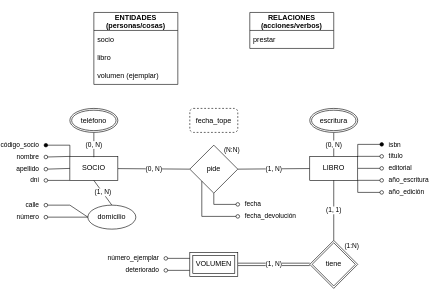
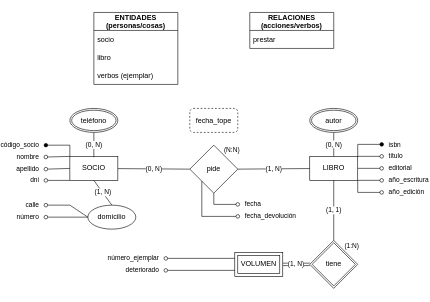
  <mxCell id="0" />
  <mxCell id="1" parent="0" />
  <mxCell id="2" value="ENTIDADES&#10;(personas/cosas)" style="swimlane;fontStyle=1;childLayout=stackLayout;horizontal=1;startSize=30;horizontalStack=0;resizeParent=1;resizeParentMax=0;resizeLast=0;collapsible=1;marginBottom=0;" parent="1" vertex="1"><mxGeometry x="100" y="20" width="140" height="120" as="geometry"><mxRectangle x="40" y="240" width="50" height="30" as="alternateBounds" /></mxGeometry></mxCell>
  <mxCell id="3" value="socio" style="text;strokeColor=none;fillColor=none;align=left;verticalAlign=middle;spacingLeft=4;spacingRight=4;overflow=hidden;points=[[0,0.5],[1,0.5]];portConstraint=eastwest;rotatable=0;" parent="2" vertex="1"><mxGeometry y="30" width="140" height="30" as="geometry" /></mxCell>
  <mxCell id="4" value="libro" style="text;strokeColor=none;fillColor=none;align=left;verticalAlign=middle;spacingLeft=4;spacingRight=4;overflow=hidden;points=[[0,0.5],[1,0.5]];portConstraint=eastwest;rotatable=0;" parent="2" vertex="1"><mxGeometry y="60" width="140" height="30" as="geometry" /></mxCell>
- <mxCell id="5" value="volumen (ejemplar)" style="text;strokeColor=none;fillColor=none;align=left;verticalAlign=middle;spacingLeft=4;spacingRight=4;overflow=hidden;points=[[0,0.5],[1,0.5]];portConstraint=eastwest;rotatable=0;" parent="2" vertex="1"><mxGeometry y="90" width="140" height="30" as="geometry" /></mxCell>
+ <mxCell id="5" value="verbos (ejemplar)" style="text;strokeColor=none;fillColor=none;align=left;verticalAlign=middle;spacingLeft=4;spacingRight=4;overflow=hidden;points=[[0,0.5],[1,0.5]];portConstraint=eastwest;rotatable=0;" parent="2" vertex="1"><mxGeometry y="90" width="140" height="30" as="geometry" /></mxCell>
  <mxCell id="6" value="RELACIONES&#10;(acciones/verbos)" style="swimlane;fontStyle=1;childLayout=stackLayout;horizontal=1;startSize=30;horizontalStack=0;resizeParent=1;resizeParentMax=0;resizeLast=0;collapsible=1;marginBottom=0;" parent="1" vertex="1"><mxGeometry x="360" y="20" width="140" height="60" as="geometry"><mxRectangle x="40" y="240" width="50" height="30" as="alternateBounds" /></mxGeometry></mxCell>
  <mxCell id="7" value="prestar" style="text;strokeColor=none;fillColor=none;align=left;verticalAlign=middle;spacingLeft=4;spacingRight=4;overflow=hidden;points=[[0,0.5],[1,0.5]];portConstraint=eastwest;rotatable=0;" parent="6" vertex="1"><mxGeometry y="30" width="140" height="30" as="geometry" /></mxCell>
  <mxCell id="8" value="código_socio" style="rounded=0;orthogonalLoop=1;jettySize=auto;html=1;exitX=0;exitY=0;exitDx=0;exitDy=0;startArrow=none;startFill=0;endArrow=oval;endFill=1;labelPosition=center;verticalLabelPosition=middle;align=right;verticalAlign=middle;" parent="1" source="11" edge="1"><mxGeometry x="1" y="-10" relative="1" as="geometry"><mxPoint x="20" y="241.29" as="targetPoint" /><mxPoint x="-10" y="10" as="offset" /><Array as="points"><mxPoint x="60" y="241.29" /></Array></mxGeometry></mxCell>
  <mxCell id="9" value="nombre" style="edgeStyle=none;rounded=0;orthogonalLoop=1;jettySize=auto;html=1;exitX=0;exitY=0;exitDx=0;exitDy=0;startArrow=none;startFill=0;endArrow=oval;endFill=0;labelPosition=center;verticalLabelPosition=middle;align=right;verticalAlign=middle;" parent="1" source="11" edge="1"><mxGeometry x="1" y="-10" relative="1" as="geometry"><mxPoint x="20" y="261.04" as="targetPoint" /><mxPoint x="-10" y="10" as="offset" /></mxGeometry></mxCell>
  <mxCell id="10" value="(0, N)" style="edgeStyle=none;rounded=0;orthogonalLoop=1;jettySize=auto;html=1;entryX=0;entryY=0.5;entryDx=0;entryDy=0;endArrow=none;endFill=0;" parent="1" source="11" target="31" edge="1"><mxGeometry relative="1" as="geometry" /></mxCell>
  <mxCell id="11" value="SOCIO" style="whiteSpace=wrap;html=1;align=center;" parent="1" vertex="1"><mxGeometry x="60" y="260.04" width="80" height="40" as="geometry" /></mxCell>
  <mxCell id="12" value="(0, N)" style="rounded=1;sketch=0;orthogonalLoop=1;jettySize=auto;html=1;endArrow=none;endFill=0;exitX=0.5;exitY=1;exitDx=0;exitDy=0;" parent="1" source="13" edge="1"><mxGeometry relative="1" as="geometry"><mxPoint x="80" y="341.25" as="sourcePoint" /><mxPoint x="100" y="261.33" as="targetPoint" /></mxGeometry></mxCell>
  <mxCell id="13" value="teléfono" style="ellipse;shape=doubleEllipse;margin=3;whiteSpace=wrap;html=1;align=center;rounded=0;sketch=0;noLabel=0;comic=0;metaEdit=0;backgroundOutline=0;movableLabel=0;" parent="1" vertex="1"><mxGeometry x="60" y="180" width="80" height="40" as="geometry" /></mxCell>
  <mxCell id="14" value="apellido" style="edgeStyle=none;rounded=0;orthogonalLoop=1;jettySize=auto;html=1;exitX=0;exitY=0.5;exitDx=0;exitDy=0;startArrow=none;startFill=0;endArrow=oval;endFill=0;labelPosition=center;verticalLabelPosition=middle;align=right;verticalAlign=middle;" parent="1" source="11" edge="1"><mxGeometry x="1" y="-10" relative="1" as="geometry"><mxPoint x="20" y="281.29" as="targetPoint" /><mxPoint x="-10" y="10" as="offset" /><mxPoint x="70" y="271.25" as="sourcePoint" /></mxGeometry></mxCell>
  <mxCell id="15" value="dni" style="edgeStyle=none;rounded=0;orthogonalLoop=1;jettySize=auto;html=1;exitX=0;exitY=1;exitDx=0;exitDy=0;startArrow=none;startFill=0;endArrow=oval;endFill=0;labelPosition=center;verticalLabelPosition=middle;align=right;verticalAlign=middle;" parent="1" source="11" edge="1"><mxGeometry x="1" y="-10" relative="1" as="geometry"><mxPoint x="20" y="300.04" as="targetPoint" /><mxPoint x="-10" y="10" as="offset" /><mxPoint x="70" y="291.25" as="sourcePoint" /></mxGeometry></mxCell>
  <mxCell id="16" value="(1, N)" style="edgeStyle=none;rounded=0;orthogonalLoop=1;jettySize=auto;html=1;endArrow=none;endFill=0;exitX=0.5;exitY=0;exitDx=0;exitDy=0;entryX=0.5;entryY=1;entryDx=0;entryDy=0;" parent="1" source="17" target="11" edge="1"><mxGeometry relative="1" as="geometry"><mxPoint x="130" y="321.33" as="targetPoint" /></mxGeometry></mxCell>
  <mxCell id="17" value="domicilio" style="ellipse;whiteSpace=wrap;html=1;align=center;comic=0;sketch=0;" parent="1" vertex="1"><mxGeometry x="90" y="341.29" width="80" height="40" as="geometry" /></mxCell>
  <mxCell id="18" value="calle" style="rounded=0;sketch=0;orthogonalLoop=1;jettySize=auto;html=1;exitX=0;exitY=0.5;exitDx=0;exitDy=0;endArrow=oval;endFill=0;align=right;labelPosition=center;verticalLabelPosition=middle;verticalAlign=middle;" parent="1" source="17" edge="1"><mxGeometry x="1" y="10" relative="1" as="geometry"><mxPoint x="20" y="341.29" as="targetPoint" /><mxPoint x="-10" y="-10" as="offset" /><mxPoint x="150" y="311.25" as="sourcePoint" /><Array as="points"><mxPoint x="60" y="341.29" /></Array></mxGeometry></mxCell>
  <mxCell id="19" value="número" style="rounded=1;sketch=0;orthogonalLoop=1;jettySize=auto;html=1;exitX=0;exitY=0.5;exitDx=0;exitDy=0;endArrow=oval;endFill=0;align=right;labelPosition=center;verticalLabelPosition=middle;verticalAlign=middle;" parent="1" source="17" edge="1"><mxGeometry x="1" y="10" relative="1" as="geometry"><mxPoint x="20" y="361.29" as="targetPoint" /><mxPoint x="-10" y="-10" as="offset" /><mxPoint x="160" y="321.25" as="sourcePoint" /></mxGeometry></mxCell>
  <mxCell id="20" value="isbn" style="rounded=0;orthogonalLoop=1;jettySize=auto;html=1;exitX=1;exitY=0;exitDx=0;exitDy=0;startArrow=none;startFill=0;endArrow=oval;endFill=1;labelPosition=center;verticalLabelPosition=middle;align=left;verticalAlign=middle;" parent="1" source="25" edge="1"><mxGeometry x="1" y="10" relative="1" as="geometry"><mxPoint x="580" y="239.96" as="targetPoint" /><mxPoint x="10" y="10" as="offset" /><Array as="points"><mxPoint x="540" y="239.96" /></Array></mxGeometry></mxCell>
  <mxCell id="21" value="año_escritura" style="rounded=1;sketch=0;orthogonalLoop=1;jettySize=auto;html=1;exitX=1;exitY=1;exitDx=0;exitDy=0;endArrow=oval;endFill=0;align=left;labelPosition=center;verticalLabelPosition=middle;verticalAlign=middle;" parent="1" source="25" edge="1"><mxGeometry x="1" y="10" relative="1" as="geometry"><mxPoint x="580" y="299.92" as="targetPoint" /><mxPoint x="10" y="10" as="offset" /></mxGeometry></mxCell>
  <mxCell id="22" value="editorial" style="rounded=1;sketch=0;orthogonalLoop=1;jettySize=auto;html=1;exitX=1;exitY=0.5;exitDx=0;exitDy=0;endArrow=oval;endFill=0;align=left;labelPosition=center;verticalLabelPosition=middle;verticalAlign=middle;" parent="1" source="25" edge="1"><mxGeometry x="1" y="10" relative="1" as="geometry"><mxPoint x="580" y="279.92" as="targetPoint" /><mxPoint x="10" y="10" as="offset" /></mxGeometry></mxCell>
  <mxCell id="23" value="titulo" style="rounded=1;sketch=0;orthogonalLoop=1;jettySize=auto;html=1;exitX=1;exitY=0;exitDx=0;exitDy=0;endArrow=oval;endFill=0;align=left;labelPosition=center;verticalLabelPosition=middle;verticalAlign=middle;" parent="1" source="25" edge="1"><mxGeometry x="1" y="10" relative="1" as="geometry"><mxPoint x="580" y="259.92" as="targetPoint" /><mxPoint x="10" y="10" as="offset" /></mxGeometry></mxCell>
  <mxCell id="24" value="(1, N)" style="edgeStyle=none;rounded=0;orthogonalLoop=1;jettySize=auto;html=1;entryX=1;entryY=0.5;entryDx=0;entryDy=0;endArrow=none;endFill=0;" parent="1" source="25" target="31" edge="1"><mxGeometry relative="1" as="geometry" /></mxCell>
  <mxCell id="25" value="LIBRO" style="whiteSpace=wrap;html=1;align=center;" parent="1" vertex="1"><mxGeometry x="460" y="259.92" width="80" height="40" as="geometry" /></mxCell>
  <mxCell id="26" value="año_edición" style="rounded=0;sketch=0;orthogonalLoop=1;jettySize=auto;html=1;exitX=1;exitY=1;exitDx=0;exitDy=0;endArrow=oval;endFill=0;align=left;labelPosition=center;verticalLabelPosition=middle;verticalAlign=middle;" parent="1" source="25" edge="1"><mxGeometry x="1" y="10" relative="1" as="geometry"><mxPoint x="580" y="320.04" as="targetPoint" /><mxPoint x="10" y="10" as="offset" /><mxPoint x="560" y="200" as="sourcePoint" /><Array as="points"><mxPoint x="540" y="320.04" /></Array></mxGeometry></mxCell>
  <mxCell id="27" value="(0, N)" style="rounded=0;sketch=0;orthogonalLoop=1;jettySize=auto;html=1;endArrow=none;endFill=0;exitX=0.5;exitY=1;exitDx=0;exitDy=0;entryX=0.5;entryY=0;entryDx=0;entryDy=0;" parent="1" source="28" target="25" edge="1"><mxGeometry relative="1" as="geometry"><mxPoint x="480" y="319.94" as="sourcePoint" /><mxPoint x="520" y="240.04" as="targetPoint" /></mxGeometry></mxCell>
- <mxCell id="28" value="escritura" style="ellipse;shape=doubleEllipse;margin=3;whiteSpace=wrap;html=1;align=center;rounded=0;sketch=0;noLabel=0;comic=0;metaEdit=0;backgroundOutline=0;movableLabel=0;" parent="1" vertex="1"><mxGeometry x="460" y="180" width="80" height="40" as="geometry" /></mxCell>
+ <mxCell id="28" value="autor" style="ellipse;shape=doubleEllipse;margin=3;whiteSpace=wrap;html=1;align=center;rounded=0;sketch=0;noLabel=0;comic=0;metaEdit=0;backgroundOutline=0;movableLabel=0;" parent="1" vertex="1"><mxGeometry x="460" y="180" width="80" height="40" as="geometry" /></mxCell>
  <mxCell id="29" value="fecha" style="edgeStyle=none;rounded=0;orthogonalLoop=1;jettySize=auto;html=1;endArrow=oval;endFill=0;exitX=0.5;exitY=1;exitDx=0;exitDy=0;align=left;" parent="1" source="31" edge="1"><mxGeometry x="1" y="10" relative="1" as="geometry"><mxPoint x="340" y="340.04" as="targetPoint" /><Array as="points"><mxPoint x="300" y="340.04" /></Array><mxPoint x="10" y="10" as="offset" /></mxGeometry></mxCell>
  <mxCell id="30" value="(N:N)" style="edgeStyle=none;rounded=0;orthogonalLoop=1;jettySize=auto;html=1;exitX=1;exitY=0;exitDx=0;exitDy=0;endArrow=none;endFill=0;strokeColor=#FFFFFF;" parent="1" source="31" edge="1"><mxGeometry relative="1" as="geometry"><mxPoint x="340" y="240.04" as="targetPoint" /></mxGeometry></mxCell>
  <mxCell id="31" value="pide" style="shape=rhombus;perimeter=rhombusPerimeter;whiteSpace=wrap;html=1;align=center;" parent="1" vertex="1"><mxGeometry x="260" y="241.25" width="80" height="80" as="geometry" /></mxCell>
  <mxCell id="32" value="deteriorado" style="rounded=0;orthogonalLoop=1;jettySize=auto;html=1;endArrow=oval;endFill=0;align=right;labelPosition=center;verticalLabelPosition=middle;verticalAlign=middle;exitX=0;exitY=0.75;exitDx=0;exitDy=0;" parent="1" source="35" edge="1"><mxGeometry x="1" y="10" relative="1" as="geometry"><mxPoint x="220" y="450.04" as="targetPoint" /><mxPoint x="-10" y="-10" as="offset" /><mxPoint x="260" y="490.04" as="sourcePoint" /></mxGeometry></mxCell>
  <mxCell id="33" value="(1, 1)" style="rounded=0;orthogonalLoop=1;jettySize=auto;html=1;entryX=0.5;entryY=1;entryDx=0;entryDy=0;endArrow=none;endFill=0;exitX=0.5;exitY=0;exitDx=0;exitDy=0;" parent="1" source="39" target="25" edge="1"><mxGeometry relative="1" as="geometry"><mxPoint x="500" y="400.04" as="sourcePoint" /></mxGeometry></mxCell>
  <mxCell id="34" value="(1, N)" style="rounded=0;orthogonalLoop=1;jettySize=auto;html=1;endArrow=none;endFill=0;entryX=1;entryY=0.5;entryDx=0;entryDy=0;shape=link;exitX=0;exitY=0.5;exitDx=0;exitDy=0;" parent="1" source="39" target="35" edge="1"><mxGeometry relative="1" as="geometry"><mxPoint x="460" y="440.04" as="sourcePoint" /><mxPoint x="350" y="470.04" as="targetPoint" /></mxGeometry></mxCell>
- <mxCell id="35" value="VOLUMEN" style="shape=ext;margin=3;double=1;whiteSpace=wrap;html=1;align=center;" parent="1" vertex="1"><mxGeometry x="260" y="420.04" width="80" height="40" as="geometry" /></mxCell>
+ <mxCell id="35" value="VOLUMEN" style="shape=ext;margin=3;double=1;whiteSpace=wrap;html=1;align=center;" parent="1" vertex="1"><mxGeometry x="335" y="420.04" width="80" height="40" as="geometry" /></mxCell>
  <mxCell id="36" value="número_ejemplar" style="rounded=0;orthogonalLoop=1;jettySize=auto;html=1;endArrow=oval;endFill=0;align=right;labelPosition=center;verticalLabelPosition=middle;verticalAlign=middle;exitX=0;exitY=0.25;exitDx=0;exitDy=0;" parent="1" source="35" edge="1"><mxGeometry x="1" y="10" relative="1" as="geometry"><mxPoint x="220" y="430.04" as="targetPoint" /><mxPoint x="-10" y="-10" as="offset" /><mxPoint x="270" y="460.04" as="sourcePoint" /></mxGeometry></mxCell>
  <mxCell id="37" style="edgeStyle=none;rounded=0;orthogonalLoop=1;jettySize=auto;html=1;exitX=1;exitY=0;exitDx=0;exitDy=0;endArrow=none;endFill=0;strokeColor=#FFFFFF;" parent="1" source="39" target="39" edge="1"><mxGeometry relative="1" as="geometry"><mxPoint x="560" y="410.04" as="targetPoint" /></mxGeometry></mxCell>
  <mxCell id="38" value="(1:N)" style="edgeStyle=none;rounded=0;orthogonalLoop=1;jettySize=auto;html=1;exitX=1;exitY=0;exitDx=0;exitDy=0;endArrow=none;endFill=0;strokeColor=#FFFFFF;" parent="1" source="39" edge="1"><mxGeometry relative="1" as="geometry"><mxPoint x="540" y="400.04" as="targetPoint" /></mxGeometry></mxCell>
  <mxCell id="39" value="tiene" style="shape=rhombus;double=1;perimeter=rhombusPerimeter;whiteSpace=wrap;html=1;align=center;" parent="1" vertex="1"><mxGeometry x="460" y="400.04" width="80" height="80" as="geometry" /></mxCell>
  <mxCell id="40" value="fecha_tope" style="whiteSpace=wrap;html=1;align=center;dashed=1;rounded=1;" parent="1" vertex="1"><mxGeometry x="260" y="180" width="80" height="40" as="geometry" /></mxCell>
  <mxCell id="41" value="fecha_devolución" style="edgeStyle=none;rounded=0;orthogonalLoop=1;jettySize=auto;html=1;endArrow=oval;endFill=0;exitX=0;exitY=1;exitDx=0;exitDy=0;align=left;" parent="1" source="31" edge="1"><mxGeometry x="1" y="10" relative="1" as="geometry"><mxPoint x="340" y="360.04" as="targetPoint" /><mxPoint x="310" y="331.25" as="sourcePoint" /><Array as="points"><mxPoint x="280" y="360.04" /></Array><mxPoint x="10" y="10" as="offset" /></mxGeometry></mxCell>
